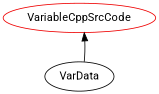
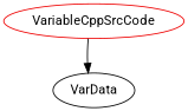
  digraph {
    fontname=Roboto
    node [fontname=Roboto]
    n1 [color=red2 label=VariableCppSrcCode shape=oval]
    VarData
-   VarData -> n1 [fontname=Roboto]
+   n1 -> VarData [fontname=Roboto]
  }
